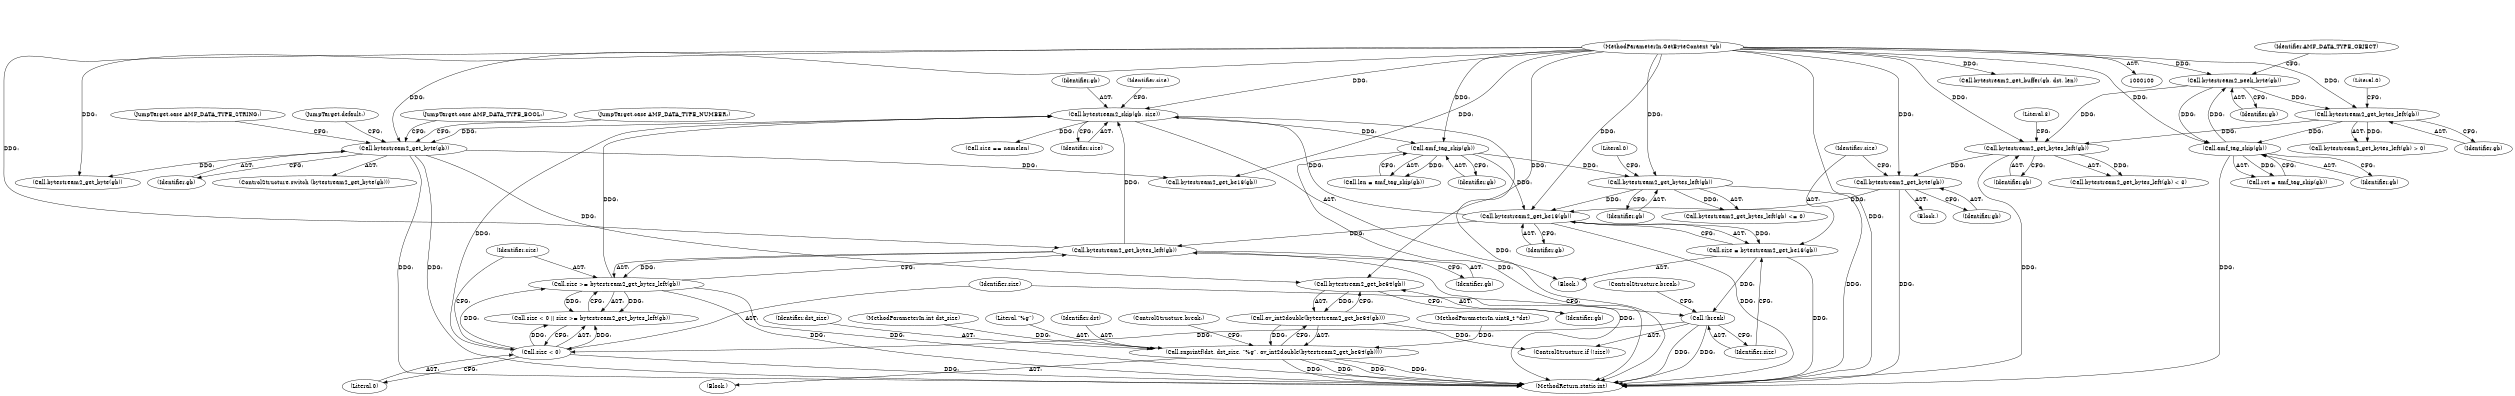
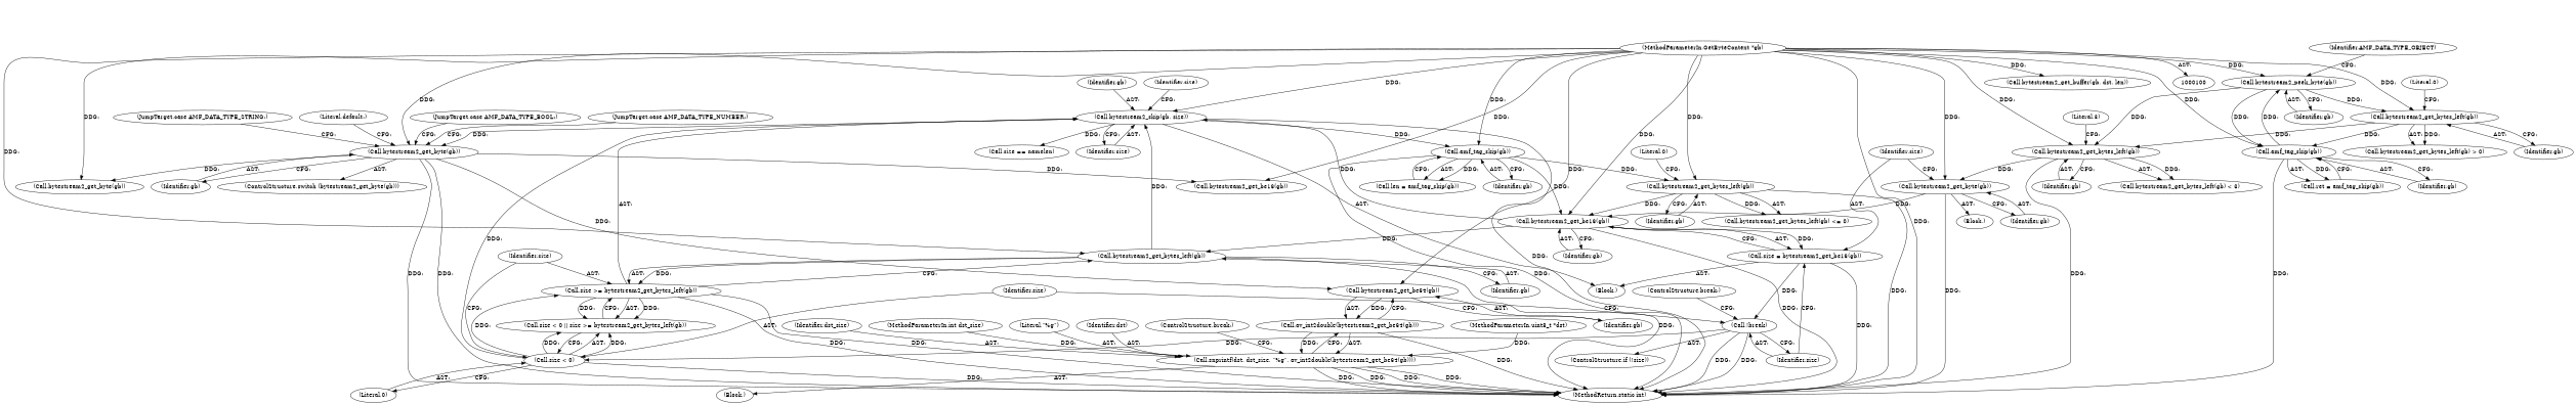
  digraph {
    n1 [label="(Call,bytestream2_get_be64(gb))"]
    n2 [label="(Call,av_int2double(bytestream2_get_be64(gb)))"]
    n3 [label="(Identifier,gb)"]
    n4 [label="(MethodReturn,static int)"]
    n5 [label="(Call,snprintf(dst, dst_size, \"%g\", av_int2double(bytestream2_get_be64(gb))))"]
    n6 [label="(Call,bytestream2_get_byte(gb))"]
    n7 [label="(ControlStructure,switch (bytestream2_get_byte(gb)))"]
    n8 [label="(Call,bytestream2_get_byte(gb))"]
    n9 [label="(Call,bytestream2_get_be16(gb))"]
    n10 [label="(Identifier,gb)"]
    n11 [label="(Call,bytestream2_skip(gb, size))"]
    n12 [label="(Call,amf_tag_skip(gb))"]
    n13 [label="(Call,size == namelen)"]
    n14 [label="(Identifier,size)"]
    n15 [label="(Block,)"]
    n16 [label="(Call,bytestream2_get_be16(gb))"]
    n17 [label="(Call,bytestream2_get_bytes_left(gb))"]
    n18 [label="(Identifier,gb)"]
    n19 [label="(Call,len = amf_tag_skip(gb))"]
    n20 [label="(Call,bytestream2_get_bytes_left(gb))"]
    n21 [label="(Call,size >= bytestream2_get_bytes_left(gb))"]
    n22 [label="(Identifier,gb)"]
    n23 [label="(Call,size < 0 || size >= bytestream2_get_bytes_left(gb))"]
    n24 [label="(Call,size = bytestream2_get_be16(gb))"]
    n25 [label="(Identifier,gb)"]
    n26 [label="(Call,!break)"]
    n27 [label="(Call,bytestream2_get_bytes_left(gb) <= 0)"]
    n28 [label="(Identifier,gb)"]
    n29 [label="(MethodParameterIn,GetByteContext *gb)"]
    n30 [label="(Call,bytestream2_get_byte(gb))"]
    n31 [label="(Call,bytestream2_get_bytes_left(gb))"]
    n32 [label="(Call,bytestream2_peek_byte(gb))"]
    n33 [label="(Call,amf_tag_skip(gb))"]
    n34 [label="(Call,bytestream2_get_bytes_left(gb))"]
    n35 [label="(Call,bytestream2_get_buffer(gb, dst, len))"]
    1000100
    n37 [label="(Block,)"]
    n38 [label="(Identifier,gb)"]
    n39 [label="(Identifier,gb)"]
    n40 [label="(Call,bytestream2_get_bytes_left(gb) < 3)"]
    n41 [label="(Identifier,gb)"]
    n42 [label="(Call,ret = amf_tag_skip(gb))"]
    n43 [label="(Identifier,gb)"]
    n44 [label="(Call,bytestream2_get_bytes_left(gb) > 0)"]
    n45 [label="(Identifier,gb)"]
    n46 [label="(Call,size < 0)"]
    n47 [label="(Literal,0)"]
    n48 [label="(ControlStructure,if (!size))"]
    n49 [label="(Identifier,size)"]
    n50 [label="(Block,)"]
    n51 [label="(JumpTarget,case AMF_DATA_TYPE_NUMBER:)"]
    n52 [label="(Literal,\"%g\")"]
    n53 [label="(Identifier,dst)"]
    n54 [label="(JumpTarget,case AMF_DATA_TYPE_STRING:)"]
    n55 [label="(ControlStructure,break;)"]
    n56 [label="(Identifier,size)"]
    n57 [label="(Identifier,size)"]
    n58 [label="(Literal,0)"]
    n59 [label="(Identifier,size)"]
    n60 [label="(ControlStructure,break;)"]
    n61 [label="(Identifier,AMF_DATA_TYPE_OBJECT)"]
    n62 [label="(MethodParameterIn,uint8_t *dst)"]
    n63 [label="(Literal,0)"]
    n64 [label="(Literal,3)"]
    n65 [label="(Identifier,size)"]
-   n66 [label="(JumpTarget,default:)"]
+   n66 [label="(Literal,default:)"]
    n67 [label="(Identifier,dst_size)"]
    n68 [label="(MethodParameterIn,int dst_size)"]
    n69 [label="(JumpTarget,case AMF_DATA_TYPE_BOOL:)"]
    n70 [label="(Identifier,gb)"]
    n1 -> n2 [label="AST: "]
    n1 -> n2 [label="DDG: "]
    n1 -> n3 [label="CFG: "]
    n2 -> n1 [label="CFG: "]
-   n2 -> n48 [label="DDG: "]
+   n2 -> n4 [label="DDG: "]
    n2 -> n5 [label="AST: "]
    n2 -> n5 [label="DDG: "]
    n3 -> n1 [label="AST: "]
    n5 -> n2 [label="CFG: "]
    n5 -> n4 [label="DDG: "]
    n5 -> n4 [label="DDG: "]
    n5 -> n4 [label="DDG: "]
    n5 -> n4 [label="DDG: "]
    n5 -> n50 [label="AST: "]
    n6 -> n1 [label="DDG: "]
    n6 -> n4 [label="DDG: "]
    n6 -> n4 [label="DDG: "]
    n6 -> n7 [label="AST: "]
    n6 -> n8 [label="DDG: "]
    n6 -> n9 [label="DDG: "]
    n6 -> n10 [label="CFG: "]
    n10 -> n6 [label="AST: "]
    n11 -> n4 [label="DDG: "]
    n11 -> n6 [label="DDG: "]
    n11 -> n12 [label="DDG: "]
    n11 -> n13 [label="DDG: "]
    n11 -> n14 [label="CFG: "]
    n11 -> n15 [label="AST: "]
    n12 -> n4 [label="DDG: "]
    n12 -> n16 [label="DDG: "]
    n12 -> n17 [label="DDG: "]
    n12 -> n18 [label="CFG: "]
    n12 -> n19 [label="AST: "]
    n12 -> n19 [label="DDG: "]
    n14 -> n11 [label="AST: "]
    n16 -> n4 [label="DDG: "]
    n16 -> n11 [label="DDG: "]
    n16 -> n20 [label="DDG: "]
    n16 -> n24 [label="AST: "]
    n16 -> n24 [label="DDG: "]
    n16 -> n25 [label="CFG: "]
    n17 -> n4 [label="DDG: "]
    n17 -> n16 [label="DDG: "]
    n17 -> n27 [label="AST: "]
    n17 -> n27 [label="DDG: "]
    n17 -> n28 [label="CFG: "]
    n18 -> n12 [label="AST: "]
    n19 -> n12 [label="CFG: "]
    n20 -> n4 [label="DDG: "]
    n20 -> n11 [label="DDG: "]
    n20 -> n21 [label="AST: "]
    n20 -> n21 [label="DDG: "]
    n20 -> n22 [label="CFG: "]
    n21 -> n4 [label="DDG: "]
    n21 -> n4 [label="DDG: "]
-   n21 -> n11 [label="DDG: "]
+   n21 -> n11 [label="AST: "]
    n21 -> n20 [label="CFG: "]
    n21 -> n23 [label="AST: "]
    n21 -> n23 [label="DDG: "]
    n21 -> n23 [label="DDG: "]
    n22 -> n20 [label="AST: "]
    n23 -> n21 [label="CFG: "]
    n23 -> n46 [label="CFG: "]
    n24 -> n4 [label="DDG: "]
    n24 -> n15 [label="AST: "]
    n24 -> n16 [label="CFG: "]
    n24 -> n26 [label="DDG: "]
    n25 -> n16 [label="AST: "]
    n26 -> n4 [label="DDG: "]
    n26 -> n4 [label="DDG: "]
    n26 -> n46 [label="DDG: "]
    n26 -> n48 [label="AST: "]
    n26 -> n49 [label="CFG: "]
    n28 -> n17 [label="AST: "]
    n29 -> n1 [label="DDG: "]
    n29 -> n4 [label="DDG: "]
    n29 -> n6 [label="DDG: "]
    n29 -> n8 [label="DDG: "]
    n29 -> n9 [label="DDG: "]
    n29 -> n11 [label="DDG: "]
    n29 -> n12 [label="DDG: "]
    n29 -> n16 [label="DDG: "]
    n29 -> n17 [label="DDG: "]
    n29 -> n20 [label="DDG: "]
    n29 -> n30 [label="DDG: "]
    n29 -> n31 [label="DDG: "]
    n29 -> n32 [label="DDG: "]
    n29 -> n33 [label="DDG: "]
    n29 -> n34 [label="DDG: "]
    n29 -> n35 [label="DDG: "]
    n29 -> 1000100 [label="AST: "]
    n30 -> n4 [label="DDG: "]
    n30 -> n16 [label="DDG: "]
    n30 -> n37 [label="AST: "]
    n30 -> n38 [label="CFG: "]
    n31 -> n4 [label="DDG: "]
    n31 -> n30 [label="DDG: "]
    n31 -> n39 [label="CFG: "]
    n31 -> n40 [label="AST: "]
    n31 -> n40 [label="DDG: "]
    n32 -> n31 [label="DDG: "]
    n32 -> n33 [label="DDG: "]
    n32 -> n34 [label="DDG: "]
    n32 -> n41 [label="CFG: "]
    n33 -> n4 [label="DDG: "]
    n33 -> n32 [label="DDG: "]
    n33 -> n42 [label="AST: "]
    n33 -> n42 [label="DDG: "]
    n33 -> n43 [label="CFG: "]
    n34 -> n31 [label="DDG: "]
    n34 -> n33 [label="DDG: "]
    n34 -> n44 [label="AST: "]
    n34 -> n44 [label="DDG: "]
    n34 -> n45 [label="CFG: "]
    n38 -> n30 [label="AST: "]
    n39 -> n31 [label="AST: "]
    n41 -> n32 [label="AST: "]
    n42 -> n33 [label="CFG: "]
    n43 -> n33 [label="AST: "]
    n45 -> n34 [label="AST: "]
    n46 -> n4 [label="DDG: "]
    n46 -> n11 [label="DDG: "]
    n46 -> n21 [label="DDG: "]
    n46 -> n23 [label="AST: "]
    n46 -> n23 [label="DDG: "]
    n46 -> n23 [label="DDG: "]
    n46 -> n47 [label="CFG: "]
    n47 -> n46 [label="AST: "]
    n49 -> n24 [label="CFG: "]
    n49 -> n26 [label="AST: "]
    n51 -> n6 [label="CFG: "]
    n52 -> n5 [label="AST: "]
    n53 -> n5 [label="AST: "]
    n54 -> n6 [label="CFG: "]
    n55 -> n26 [label="CFG: "]
    n56 -> n11 [label="CFG: "]
    n57 -> n26 [label="CFG: "]
    n57 -> n46 [label="AST: "]
    n58 -> n17 [label="CFG: "]
    n59 -> n21 [label="AST: "]
    n59 -> n46 [label="CFG: "]
    n60 -> n5 [label="CFG: "]
    n61 -> n32 [label="CFG: "]
    n62 -> n5 [label="DDG: "]
    n63 -> n34 [label="CFG: "]
    n64 -> n31 [label="CFG: "]
    n65 -> n24 [label="AST: "]
    n65 -> n30 [label="CFG: "]
    n66 -> n6 [label="CFG: "]
    n67 -> n5 [label="AST: "]
    n68 -> n5 [label="DDG: "]
    n69 -> n6 [label="CFG: "]
    n70 -> n11 [label="AST: "]
  }
